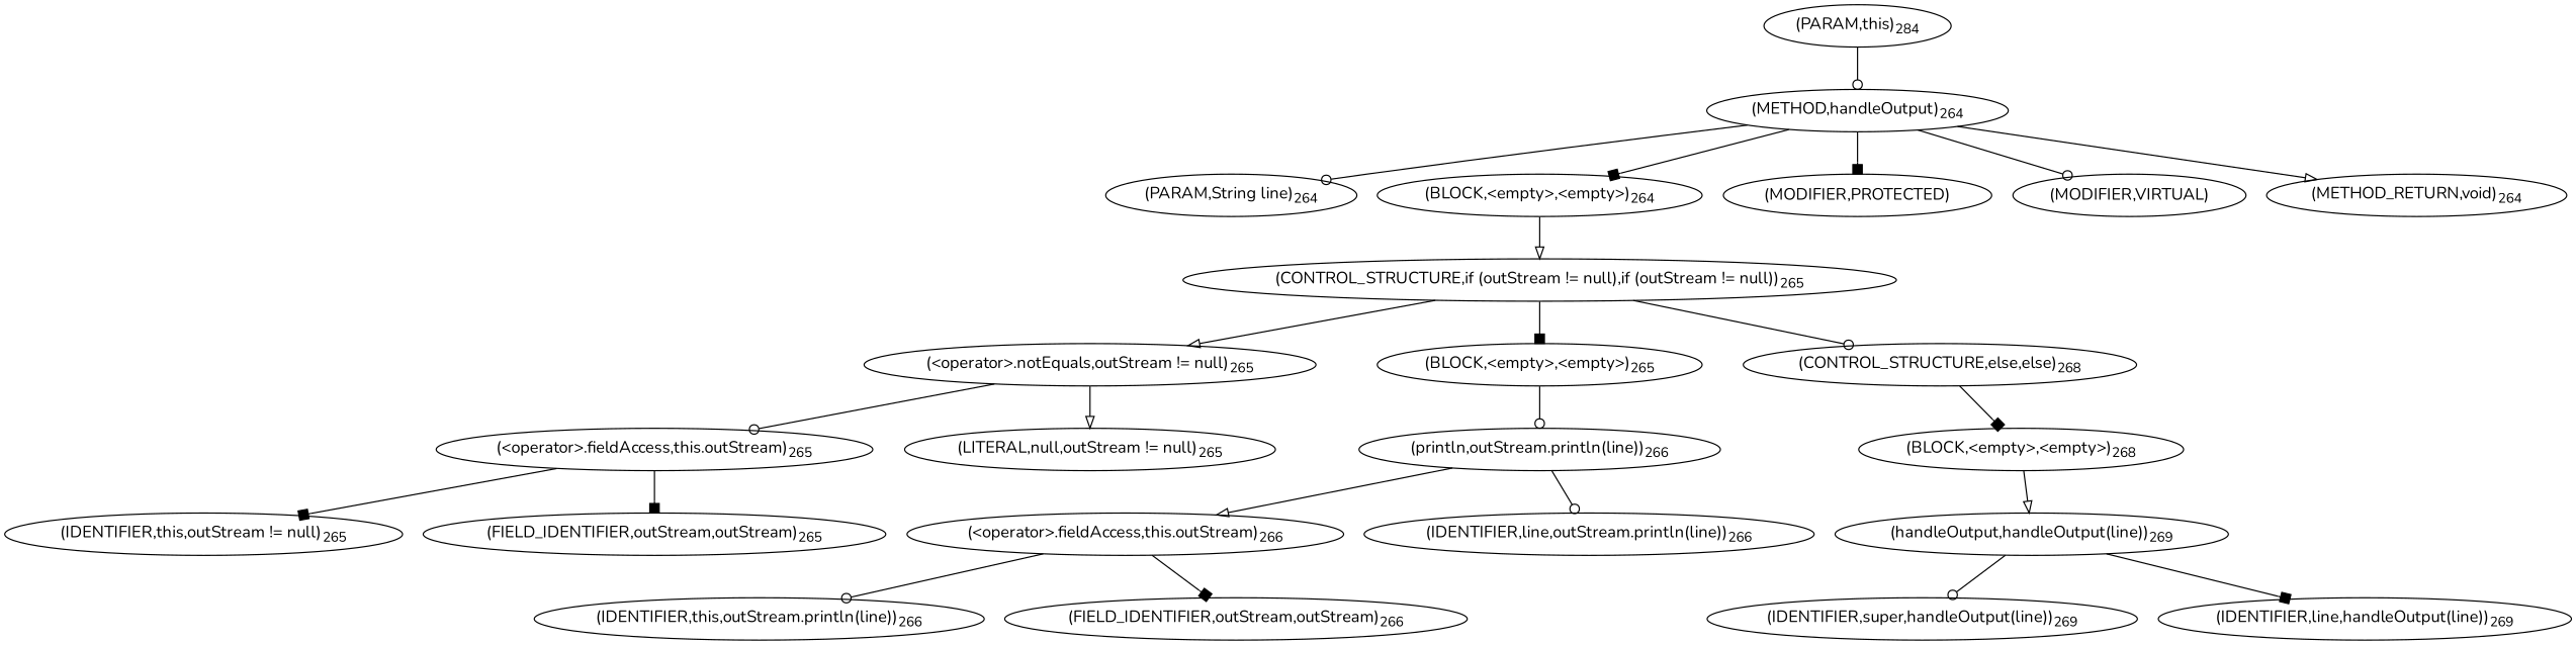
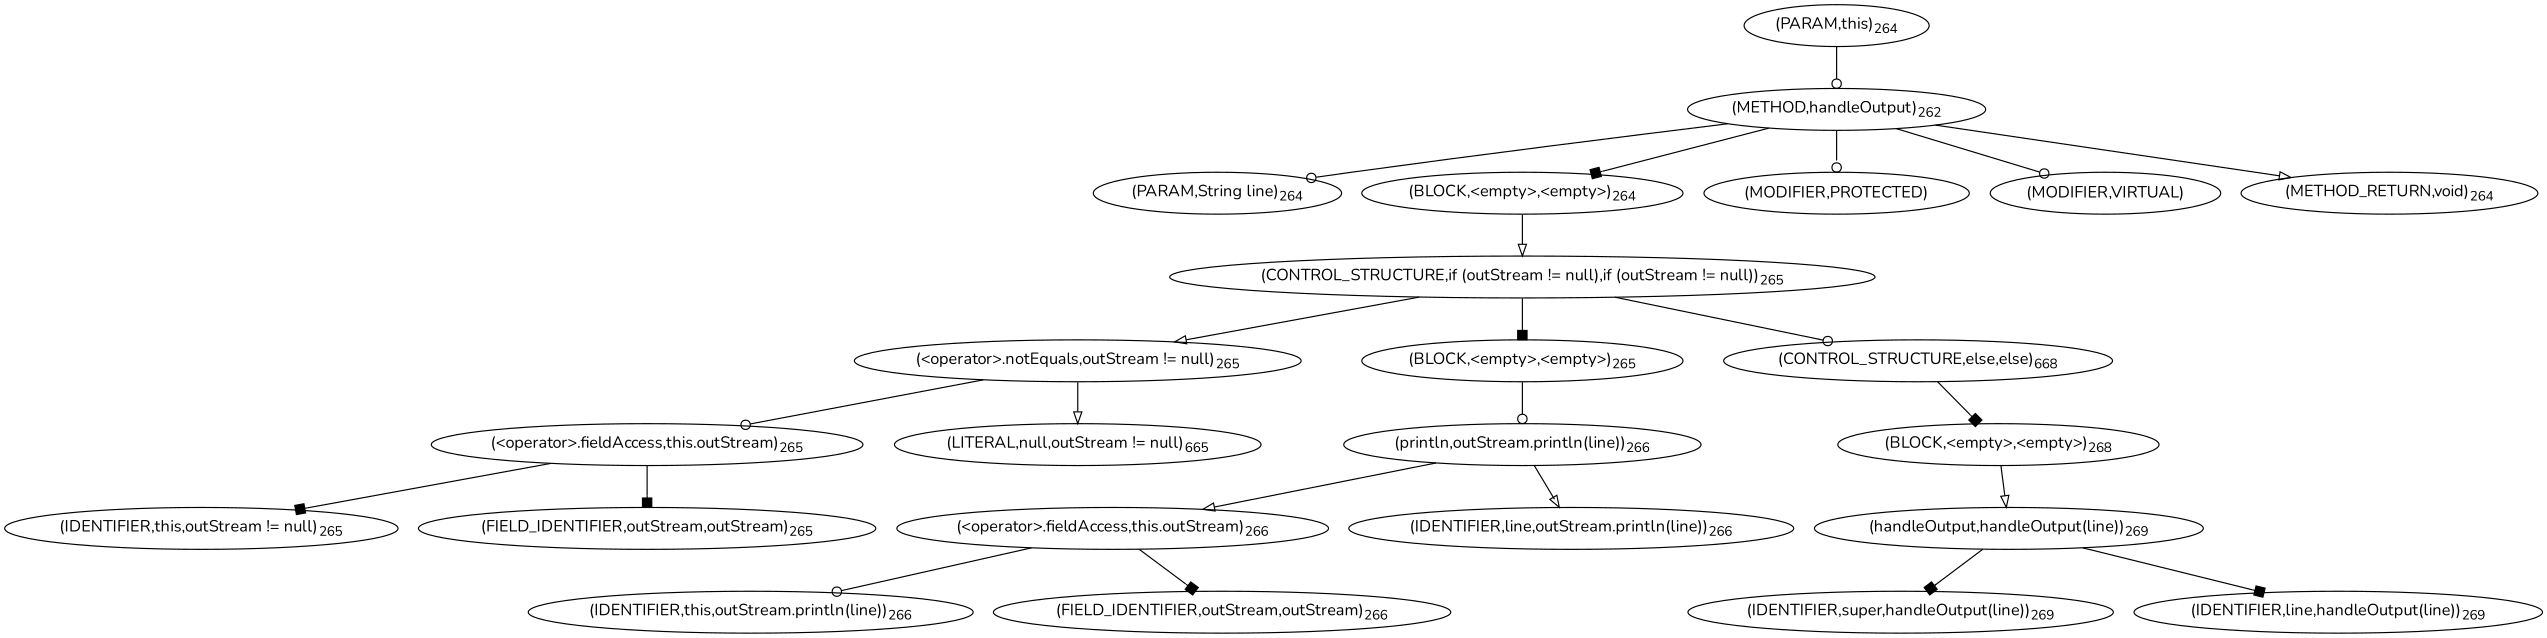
  digraph {
    fontname=Nunito
    node [fontname=Nunito]
    edge [arrowhead=odot fontname=Nunito]
-   n1 [label=<(METHOD,handleOutput)<SUB>264</SUB>>]
+   n1 [label=<(METHOD,handleOutput)<SUB>262</SUB>>]
    n2 [label=<(PARAM,String line)<SUB>264</SUB>>]
    n3 [label=<(BLOCK,&lt;empty&gt;,&lt;empty&gt;)<SUB>264</SUB>>]
    n4 [label=<(MODIFIER,PROTECTED)>]
    n5 [label=<(MODIFIER,VIRTUAL)>]
    n6 [label=<(METHOD_RETURN,void)<SUB>264</SUB>>]
-   n7 [label=<(PARAM,this)<SUB>284</SUB>>]
+   n7 [label=<(PARAM,this)<SUB>264</SUB>>]
    n8 [label=<(CONTROL_STRUCTURE,if (outStream != null),if (outStream != null))<SUB>265</SUB>>]
    n9 [label=<(&lt;operator&gt;.notEquals,outStream != null)<SUB>265</SUB>>]
    n10 [label=<(BLOCK,&lt;empty&gt;,&lt;empty&gt;)<SUB>265</SUB>>]
-   n11 [label=<(CONTROL_STRUCTURE,else,else)<SUB>268</SUB>>]
+   n11 [label=<(CONTROL_STRUCTURE,else,else)<SUB>668</SUB>>]
    n12 [label=<(&lt;operator&gt;.fieldAccess,this.outStream)<SUB>265</SUB>>]
-   n13 [label=<(LITERAL,null,outStream != null)<SUB>265</SUB>>]
+   n13 [label=<(LITERAL,null,outStream != null)<SUB>665</SUB>>]
    n14 [label=<(println,outStream.println(line))<SUB>266</SUB>>]
    n15 [label=<(BLOCK,&lt;empty&gt;,&lt;empty&gt;)<SUB>268</SUB>>]
    n16 [label=<(IDENTIFIER,this,outStream != null)<SUB>265</SUB>>]
    n17 [label=<(FIELD_IDENTIFIER,outStream,outStream)<SUB>265</SUB>>]
    n18 [label=<(&lt;operator&gt;.fieldAccess,this.outStream)<SUB>266</SUB>>]
    n19 [label=<(IDENTIFIER,line,outStream.println(line))<SUB>266</SUB>>]
    n20 [label=<(IDENTIFIER,this,outStream.println(line))<SUB>266</SUB>>]
    n21 [label=<(FIELD_IDENTIFIER,outStream,outStream)<SUB>266</SUB>>]
    n22 [label=<(handleOutput,handleOutput(line))<SUB>269</SUB>>]
    n23 [label=<(IDENTIFIER,super,handleOutput(line))<SUB>269</SUB>>]
    n24 [label=<(IDENTIFIER,line,handleOutput(line))<SUB>269</SUB>>]
    n1 -> n2
    n1 -> n3 [arrowhead=box]
-   n1 -> n4 [arrowhead=box]
+   n1 -> n4
    n1 -> n5
    n1 -> n6 [arrowhead=onormal]
    n3 -> n8 [arrowhead=onormal]
    n7 -> n1
    n8 -> n9 [arrowhead=onormal]
    n8 -> n10 [arrowhead=box]
    n8 -> n11
    n9 -> n12
    n9 -> n13 [arrowhead=onormal]
    n10 -> n14
    n11 -> n15 [arrowhead=box]
    n12 -> n16 [arrowhead=box]
    n12 -> n17 [arrowhead=box]
    n14 -> n18 [arrowhead=onormal]
-   n14 -> n19
+   n14 -> n19 [arrowhead=onormal]
    n15 -> n22 [arrowhead=onormal]
    n18 -> n20
    n18 -> n21 [arrowhead=box]
-   n22 -> n23
+   n22 -> n23 [arrowhead=box]
    n22 -> n24 [arrowhead=box]
  }
